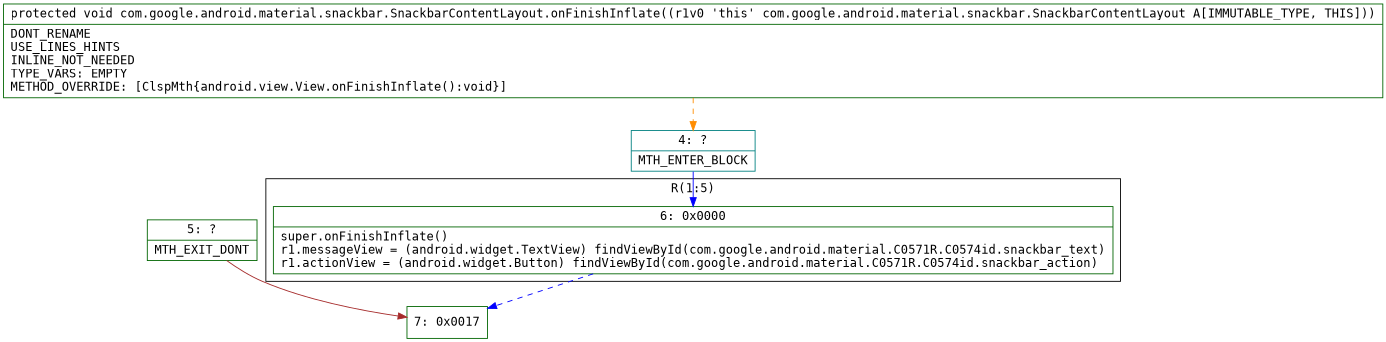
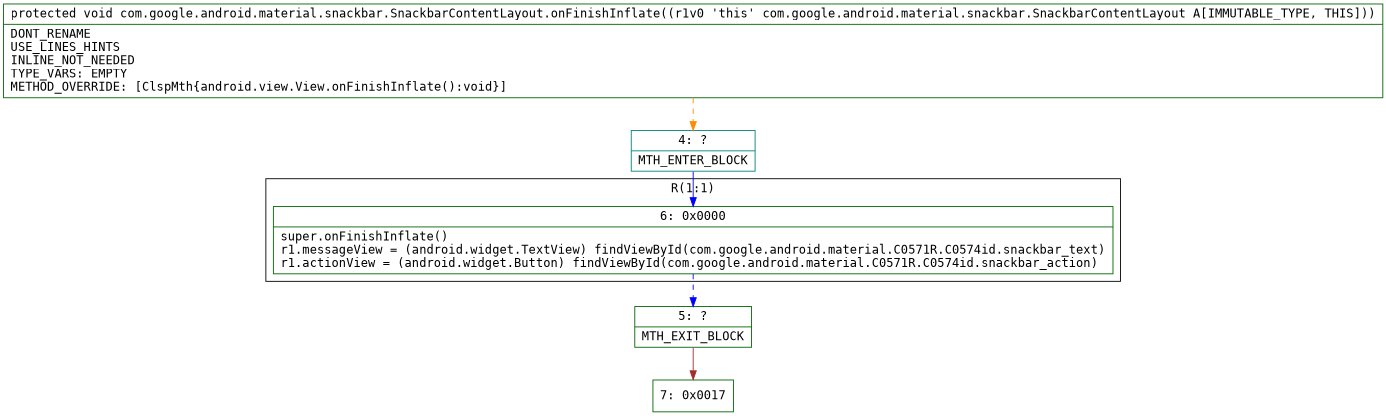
  digraph {
    fontname="DejaVu Sans Mono"
    node [color=darkgreen fontname="DejaVu Sans Mono" shape=record]
    edge [color=blue fontname="DejaVu Sans Mono" style=dashed]
    n1 [label="{6\:\ 0x0000|super.onFinishInflate()\lr1.messageView = (android.widget.TextView) findViewById(com.google.android.material.C0571R.C0574id.snackbar_text)\lr1.actionView = (android.widget.Button) findViewById(com.google.android.material.C0571R.C0574id.snackbar_action)\l}"]
    n2 [label="{7\:\ 0x0017}"]
    n3 [color=teal label="{4\:\ ?|MTH_ENTER_BLOCK\l}"]
-   n4 [label="{5\:\ ?|MTH_EXIT_DONT\l}"]
+   n4 [label="{5\:\ ?|MTH_EXIT_BLOCK\l}"]
    n5 [label="{protected void com.google.android.material.snackbar.SnackbarContentLayout.onFinishInflate((r1v0 'this' com.google.android.material.snackbar.SnackbarContentLayout A[IMMUTABLE_TYPE, THIS]))  | DONT_RENAME\lUSE_LINES_HINTS\lINLINE_NOT_NEEDED\lTYPE_VARS: EMPTY\lMETHOD_OVERRIDE: [ClspMth\{android.view.View.onFinishInflate():void\}]\l}"]
    subgraph cluster_1 {
-     label="R(1:5)"
+     label="R(1:1)"
      n1
    }
-   n1 -> n2
+   n1 -> n4
    n3 -> n1 [style=solid]
    n4 -> n2 [color=brown style=solid]
    n5 -> n3 [color=darkorange]
  }
